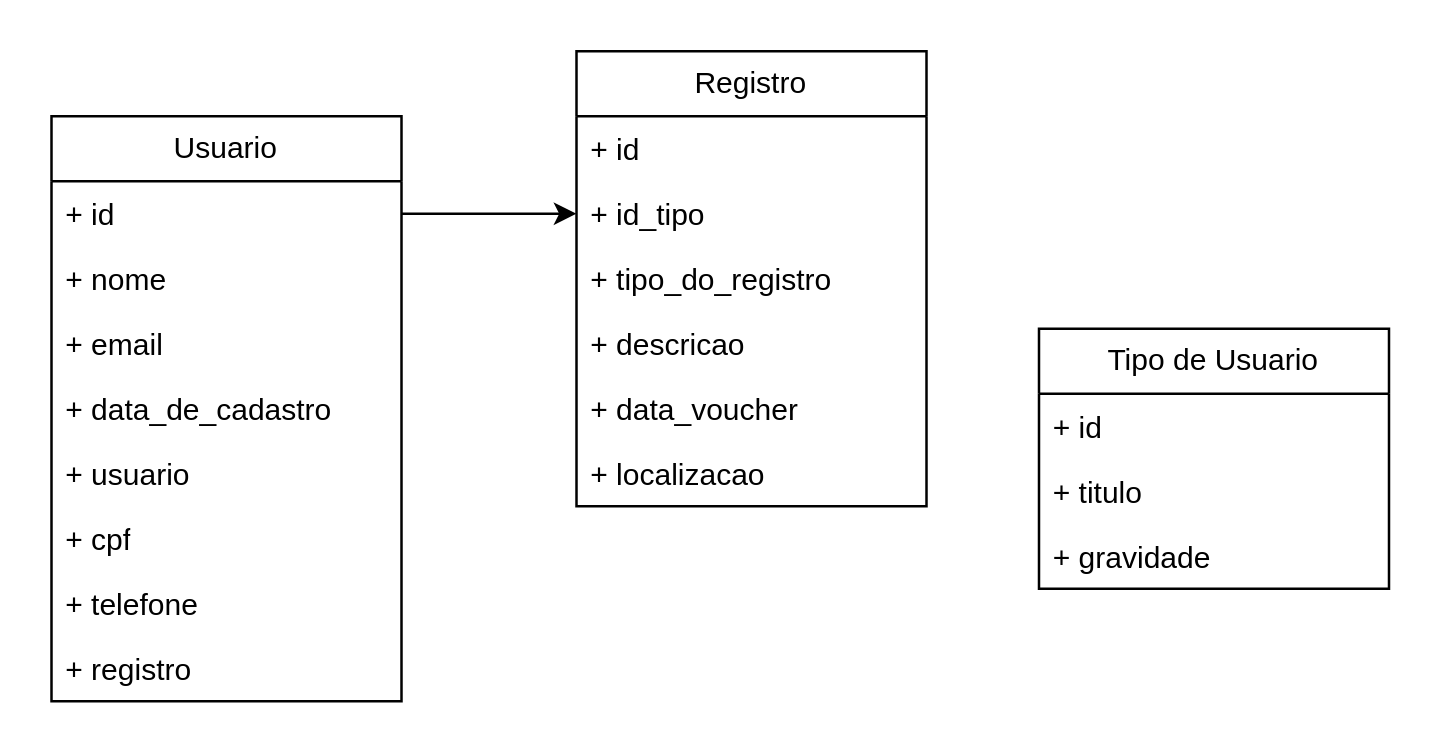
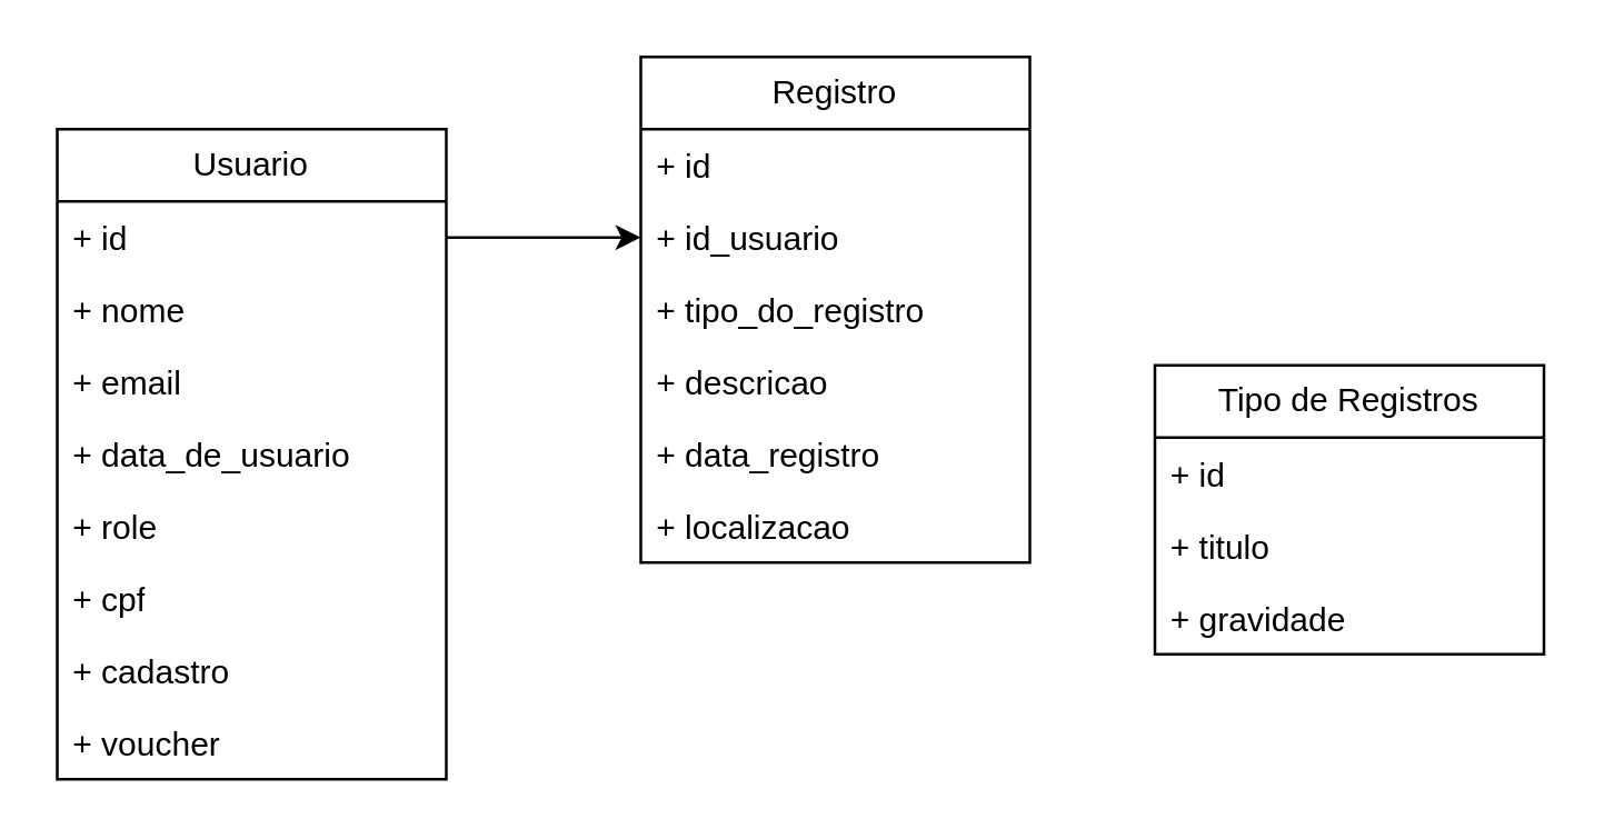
  <mxCell id="0" />
  <mxCell id="1" parent="0" />
  <mxCell id="2" value="Registro" style="swimlane;fontStyle=0;childLayout=stackLayout;horizontal=1;startSize=26;fillColor=none;horizontalStack=0;resizeParent=1;resizeParentMax=0;resizeLast=0;collapsible=1;marginBottom=0;whiteSpace=wrap;html=1;" vertex="1" parent="1"><mxGeometry x="230" y="20" width="140" height="182" as="geometry" /></mxCell>
  <mxCell id="3" value="+ id" style="text;strokeColor=none;fillColor=none;align=left;verticalAlign=top;spacingLeft=4;spacingRight=4;overflow=hidden;rotatable=0;points=[[0,0.5],[1,0.5]];portConstraint=eastwest;whiteSpace=wrap;html=1;" vertex="1" parent="2"><mxGeometry y="26" width="140" height="26" as="geometry" /></mxCell>
- <mxCell id="4" value="+ id_tipo" style="text;strokeColor=none;fillColor=none;align=left;verticalAlign=top;spacingLeft=4;spacingRight=4;overflow=hidden;rotatable=0;points=[[0,0.5],[1,0.5]];portConstraint=eastwest;whiteSpace=wrap;html=1;" vertex="1" parent="2"><mxGeometry y="52" width="140" height="26" as="geometry" /></mxCell>
+ <mxCell id="4" value="+ id_usuario" style="text;strokeColor=none;fillColor=none;align=left;verticalAlign=top;spacingLeft=4;spacingRight=4;overflow=hidden;rotatable=0;points=[[0,0.5],[1,0.5]];portConstraint=eastwest;whiteSpace=wrap;html=1;" vertex="1" parent="2"><mxGeometry y="52" width="140" height="26" as="geometry" /></mxCell>
  <mxCell id="5" value="+ tipo_do_registro" style="text;strokeColor=none;fillColor=none;align=left;verticalAlign=top;spacingLeft=4;spacingRight=4;overflow=hidden;rotatable=0;points=[[0,0.5],[1,0.5]];portConstraint=eastwest;whiteSpace=wrap;html=1;" vertex="1" parent="2"><mxGeometry y="78" width="140" height="26" as="geometry" /></mxCell>
  <mxCell id="6" value="+ descricao" style="text;strokeColor=none;fillColor=none;align=left;verticalAlign=top;spacingLeft=4;spacingRight=4;overflow=hidden;rotatable=0;points=[[0,0.5],[1,0.5]];portConstraint=eastwest;whiteSpace=wrap;html=1;" vertex="1" parent="2"><mxGeometry y="104" width="140" height="26" as="geometry" /></mxCell>
- <mxCell id="7" value="+ data_voucher" style="text;strokeColor=none;fillColor=none;align=left;verticalAlign=top;spacingLeft=4;spacingRight=4;overflow=hidden;rotatable=0;points=[[0,0.5],[1,0.5]];portConstraint=eastwest;whiteSpace=wrap;html=1;" vertex="1" parent="2"><mxGeometry y="130" width="140" height="26" as="geometry" /></mxCell>
+ <mxCell id="7" value="+ data_registro" style="text;strokeColor=none;fillColor=none;align=left;verticalAlign=top;spacingLeft=4;spacingRight=4;overflow=hidden;rotatable=0;points=[[0,0.5],[1,0.5]];portConstraint=eastwest;whiteSpace=wrap;html=1;" vertex="1" parent="2"><mxGeometry y="130" width="140" height="26" as="geometry" /></mxCell>
  <mxCell id="8" value="+ localizacao&lt;div&gt;&lt;br&gt;&lt;/div&gt;" style="text;strokeColor=none;fillColor=none;align=left;verticalAlign=top;spacingLeft=4;spacingRight=4;overflow=hidden;rotatable=0;points=[[0,0.5],[1,0.5]];portConstraint=eastwest;whiteSpace=wrap;html=1;" vertex="1" parent="2"><mxGeometry y="156" width="140" height="26" as="geometry" /></mxCell>
- <mxCell id="9" value="Tipo de Usuario" style="swimlane;fontStyle=0;childLayout=stackLayout;horizontal=1;startSize=26;fillColor=none;horizontalStack=0;resizeParent=1;resizeParentMax=0;resizeLast=0;collapsible=1;marginBottom=0;whiteSpace=wrap;html=1;" vertex="1" parent="1"><mxGeometry x="415" y="131" width="140" height="104" as="geometry" /></mxCell>
+ <mxCell id="9" value="Tipo de Registros" style="swimlane;fontStyle=0;childLayout=stackLayout;horizontal=1;startSize=26;fillColor=none;horizontalStack=0;resizeParent=1;resizeParentMax=0;resizeLast=0;collapsible=1;marginBottom=0;whiteSpace=wrap;html=1;" vertex="1" parent="1"><mxGeometry x="415" y="131" width="140" height="104" as="geometry" /></mxCell>
  <mxCell id="10" value="+ id" style="text;strokeColor=none;fillColor=none;align=left;verticalAlign=top;spacingLeft=4;spacingRight=4;overflow=hidden;rotatable=0;points=[[0,0.5],[1,0.5]];portConstraint=eastwest;whiteSpace=wrap;html=1;" vertex="1" parent="9"><mxGeometry y="26" width="140" height="26" as="geometry" /></mxCell>
  <mxCell id="11" value="+ titulo" style="text;strokeColor=none;fillColor=none;align=left;verticalAlign=top;spacingLeft=4;spacingRight=4;overflow=hidden;rotatable=0;points=[[0,0.5],[1,0.5]];portConstraint=eastwest;whiteSpace=wrap;html=1;" vertex="1" parent="9"><mxGeometry y="52" width="140" height="26" as="geometry" /></mxCell>
  <mxCell id="12" value="+ gravidade" style="text;strokeColor=none;fillColor=none;align=left;verticalAlign=top;spacingLeft=4;spacingRight=4;overflow=hidden;rotatable=0;points=[[0,0.5],[1,0.5]];portConstraint=eastwest;whiteSpace=wrap;html=1;" vertex="1" parent="9"><mxGeometry y="78" width="140" height="26" as="geometry" /></mxCell>
  <mxCell id="13" value="Usuario" style="swimlane;fontStyle=0;childLayout=stackLayout;horizontal=1;startSize=26;fillColor=none;horizontalStack=0;resizeParent=1;resizeParentMax=0;resizeLast=0;collapsible=1;marginBottom=0;whiteSpace=wrap;html=1;" vertex="1" parent="1"><mxGeometry x="20" y="46" width="140" height="234" as="geometry" /></mxCell>
  <mxCell id="14" value="+ id" style="text;strokeColor=none;fillColor=none;align=left;verticalAlign=top;spacingLeft=4;spacingRight=4;overflow=hidden;rotatable=0;points=[[0,0.5],[1,0.5]];portConstraint=eastwest;whiteSpace=wrap;html=1;" vertex="1" parent="13"><mxGeometry y="26" width="140" height="26" as="geometry" /></mxCell>
  <mxCell id="15" value="+ nome" style="text;strokeColor=none;fillColor=none;align=left;verticalAlign=top;spacingLeft=4;spacingRight=4;overflow=hidden;rotatable=0;points=[[0,0.5],[1,0.5]];portConstraint=eastwest;whiteSpace=wrap;html=1;" vertex="1" parent="13"><mxGeometry y="52" width="140" height="26" as="geometry" /></mxCell>
  <mxCell id="16" value="+ email" style="text;strokeColor=none;fillColor=none;align=left;verticalAlign=top;spacingLeft=4;spacingRight=4;overflow=hidden;rotatable=0;points=[[0,0.5],[1,0.5]];portConstraint=eastwest;whiteSpace=wrap;html=1;" vertex="1" parent="13"><mxGeometry y="78" width="140" height="26" as="geometry" /></mxCell>
- <mxCell id="17" value="+ data_de_cadastro" style="text;strokeColor=none;fillColor=none;align=left;verticalAlign=top;spacingLeft=4;spacingRight=4;overflow=hidden;rotatable=0;points=[[0,0.5],[1,0.5]];portConstraint=eastwest;whiteSpace=wrap;html=1;" vertex="1" parent="13"><mxGeometry y="104" width="140" height="26" as="geometry" /></mxCell>
- <mxCell id="18" value="+ usuario" style="text;strokeColor=none;fillColor=none;align=left;verticalAlign=top;spacingLeft=4;spacingRight=4;overflow=hidden;rotatable=0;points=[[0,0.5],[1,0.5]];portConstraint=eastwest;whiteSpace=wrap;html=1;" vertex="1" parent="13"><mxGeometry y="130" width="140" height="26" as="geometry" /></mxCell>
+ <mxCell id="17" value="+ data_de_usuario" style="text;strokeColor=none;fillColor=none;align=left;verticalAlign=top;spacingLeft=4;spacingRight=4;overflow=hidden;rotatable=0;points=[[0,0.5],[1,0.5]];portConstraint=eastwest;whiteSpace=wrap;html=1;" vertex="1" parent="13"><mxGeometry y="104" width="140" height="26" as="geometry" /></mxCell>
+ <mxCell id="18" value="+ role" style="text;strokeColor=none;fillColor=none;align=left;verticalAlign=top;spacingLeft=4;spacingRight=4;overflow=hidden;rotatable=0;points=[[0,0.5],[1,0.5]];portConstraint=eastwest;whiteSpace=wrap;html=1;" vertex="1" parent="13"><mxGeometry y="130" width="140" height="26" as="geometry" /></mxCell>
  <mxCell id="19" value="+ cpf" style="text;strokeColor=none;fillColor=none;align=left;verticalAlign=top;spacingLeft=4;spacingRight=4;overflow=hidden;rotatable=0;points=[[0,0.5],[1,0.5]];portConstraint=eastwest;whiteSpace=wrap;html=1;" vertex="1" parent="13"><mxGeometry y="156" width="140" height="26" as="geometry" /></mxCell>
- <mxCell id="20" value="+ telefone" style="text;strokeColor=none;fillColor=none;align=left;verticalAlign=top;spacingLeft=4;spacingRight=4;overflow=hidden;rotatable=0;points=[[0,0.5],[1,0.5]];portConstraint=eastwest;whiteSpace=wrap;html=1;" vertex="1" parent="13"><mxGeometry y="182" width="140" height="26" as="geometry" /></mxCell>
- <mxCell id="21" value="+ registro" style="text;strokeColor=none;fillColor=none;align=left;verticalAlign=top;spacingLeft=4;spacingRight=4;overflow=hidden;rotatable=0;points=[[0,0.5],[1,0.5]];portConstraint=eastwest;whiteSpace=wrap;html=1;" vertex="1" parent="13"><mxGeometry y="208" width="140" height="26" as="geometry" /></mxCell>
+ <mxCell id="20" value="+ cadastro" style="text;strokeColor=none;fillColor=none;align=left;verticalAlign=top;spacingLeft=4;spacingRight=4;overflow=hidden;rotatable=0;points=[[0,0.5],[1,0.5]];portConstraint=eastwest;whiteSpace=wrap;html=1;" vertex="1" parent="13"><mxGeometry y="182" width="140" height="26" as="geometry" /></mxCell>
+ <mxCell id="21" value="+ voucher" style="text;strokeColor=none;fillColor=none;align=left;verticalAlign=top;spacingLeft=4;spacingRight=4;overflow=hidden;rotatable=0;points=[[0,0.5],[1,0.5]];portConstraint=eastwest;whiteSpace=wrap;html=1;" vertex="1" parent="13"><mxGeometry y="208" width="140" height="26" as="geometry" /></mxCell>
  <mxCell id="22" style="edgeStyle=orthogonalEdgeStyle;rounded=0;orthogonalLoop=1;jettySize=auto;html=1;exitX=1;exitY=0.5;exitDx=0;exitDy=0;entryX=0;entryY=0.5;entryDx=0;entryDy=0;" edge="1" parent="1" source="14" target="4"><mxGeometry relative="1" as="geometry" /></mxCell>
